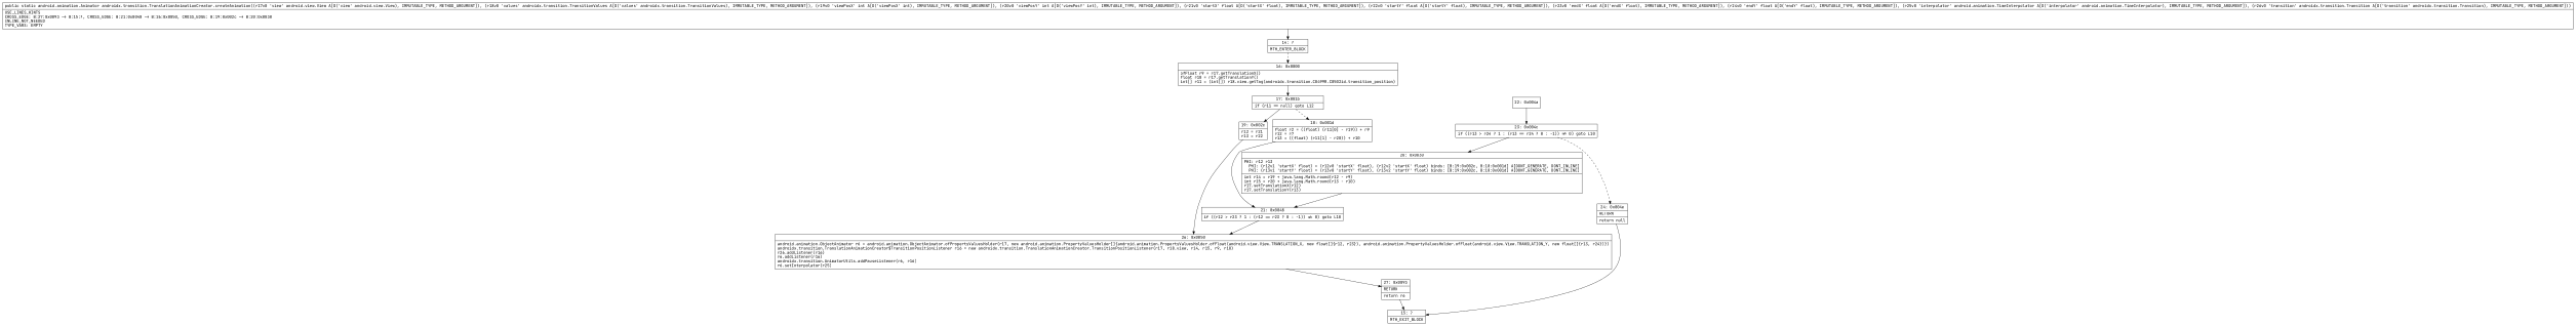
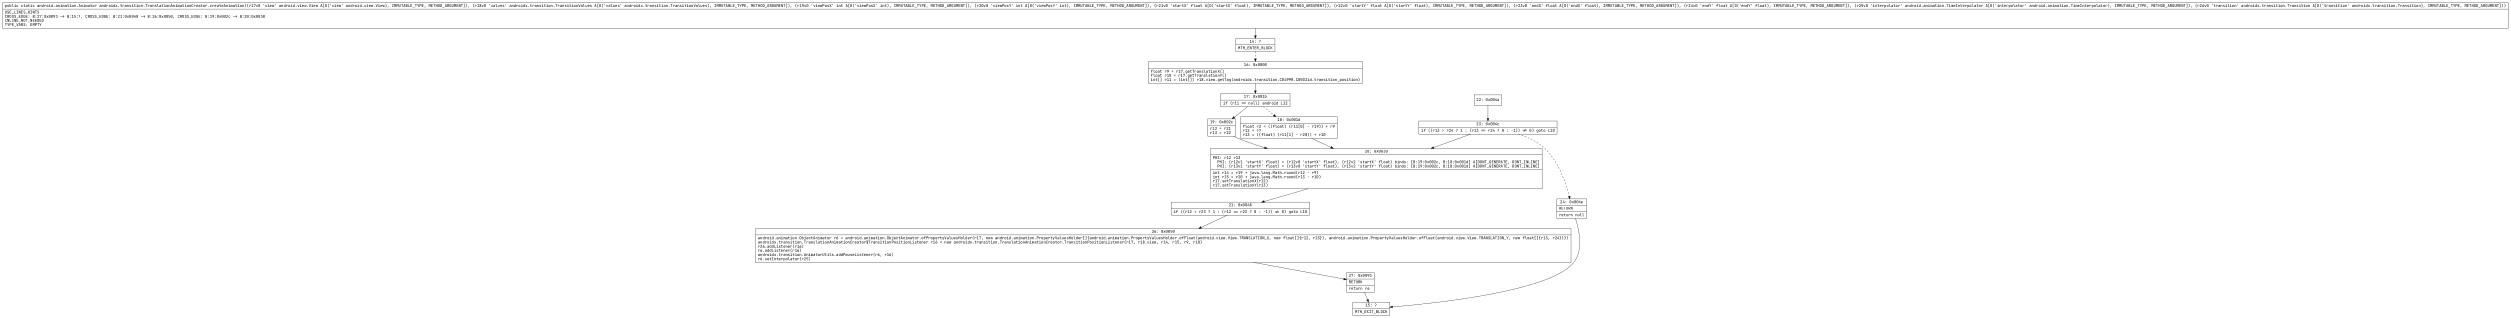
  digraph {
    fontname="JetBrains Mono"
    node [fontname="JetBrains Mono" shape=record]
    edge [fontname="JetBrains Mono"]
    n1 [label="{14\:\ ?|MTH_ENTER_BLOCK\l}"]
-   n2 [label="{16\:\ 0x0000|ofFloat r9 = r17.getTranslationX()\lfloat r10 = r17.getTranslationY()\lint[] r11 = (int[]) r18.view.getTag(androidx.transition.C0499R.C0502id.transition_position)\l}"]
-   n3 [label="{17\:\ 0x001b|if (r11 == null) goto L12\l}"]
+   n2 [label="{16\:\ 0x0000|float r9 = r17.getTranslationX()\lfloat r10 = r17.getTranslationY()\lint[] r11 = (int[]) r18.view.getTag(androidx.transition.C0499R.C0502id.transition_position)\l}"]
+   n3 [label="{17\:\ 0x001b|if (r11 == null) android L12\l}"]
    n4 [label="{18\:\ 0x001d|float r2 = ((float) (r11[0] \- r19)) + r9\lr12 = r7\lr13 = ((float) (r11[1] \- r20)) + r10\l}"]
    n5 [label="{19\:\ 0x002c|r12 = r21\lr13 = r22\l}"]
    n6 [label="{20\:\ 0x0030|PHI: r12 r13 \l  PHI: (r12v1 'startX' float) = (r12v0 'startX' float), (r12v2 'startX' float) binds: [B:19:0x002c, B:18:0x001d] A[DONT_GENERATE, DONT_INLINE]\l  PHI: (r13v1 'startY' float) = (r13v0 'startY' float), (r13v2 'startY' float) binds: [B:19:0x002c, B:18:0x001d] A[DONT_GENERATE, DONT_INLINE]\l|int r14 = r19 + java.lang.Math.round(r12 \- r9)\lint r15 = r20 + java.lang.Math.round(r13 \- r10)\lr17.setTranslationX(r12)\lr17.setTranslationY(r13)\l}"]
    n7 [label="{21\:\ 0x0048|if ((r12 \> r23 ? 1 : (r12 == r23 ? 0 : \-1)) != 0) goto L10\l}"]
    n8 [label="{26\:\ 0x0050|android.animation.ObjectAnimator r6 = android.animation.ObjectAnimator.ofPropertyValuesHolder(r17, new android.animation.PropertyValuesHolder[]\{android.animation.PropertyValuesHolder.ofFloat(android.view.View.TRANSLATION_X, new float[]\{r12, r23\}), android.animation.PropertyValuesHolder.ofFloat(android.view.View.TRANSLATION_Y, new float[]\{r13, r24\})\})\landroidx.transition.TranslationAnimationCreator$TransitionPositionListener r16 = new androidx.transition.TranslationAnimationCreator.TransitionPositionListener(r17, r18.view, r14, r15, r9, r10)\lr26.addListener(r16)\lr6.addListener(r16)\landroidx.transition.AnimatorUtils.addPauseListener(r6, r16)\lr6.setInterpolator(r25)\l}"]
    n9 [label="{22\:\ 0x004a}"]
    n10 [label="{23\:\ 0x004c|if ((r13 \> r24 ? 1 : (r13 == r24 ? 0 : \-1)) != 0) goto L10\l}"]
    n11 [label="{27\:\ 0x0093|RETURN\l|return r6\l}"]
    n12 [label="{24\:\ 0x004e|RETURN\l|return null\l}"]
    n13 [label="{15\:\ ?|MTH_EXIT_BLOCK\l}"]
    n14 [label="{public static android.animation.Animator androidx.transition.TranslationAnimationCreator.createAnimation((r17v0 'view' android.view.View A[D('view' android.view.View), IMMUTABLE_TYPE, METHOD_ARGUMENT]), (r18v0 'values' androidx.transition.TransitionValues A[D('values' androidx.transition.TransitionValues), IMMUTABLE_TYPE, METHOD_ARGUMENT]), (r19v0 'viewPosX' int A[D('viewPosX' int), IMMUTABLE_TYPE, METHOD_ARGUMENT]), (r20v0 'viewPosY' int A[D('viewPosY' int), IMMUTABLE_TYPE, METHOD_ARGUMENT]), (r21v0 'startX' float A[D('startX' float), IMMUTABLE_TYPE, METHOD_ARGUMENT]), (r22v0 'startY' float A[D('startY' float), IMMUTABLE_TYPE, METHOD_ARGUMENT]), (r23v0 'endX' float A[D('endX' float), IMMUTABLE_TYPE, METHOD_ARGUMENT]), (r24v0 'endY' float A[D('endY' float), IMMUTABLE_TYPE, METHOD_ARGUMENT]), (r25v0 'interpolator' android.animation.TimeInterpolator A[D('interpolator' android.animation.TimeInterpolator), IMMUTABLE_TYPE, METHOD_ARGUMENT]), (r26v0 'transition' androidx.transition.Transition A[D('transition' androidx.transition.Transition), IMMUTABLE_TYPE, METHOD_ARGUMENT]))  | USE_LINES_HINTS\lCROSS_EDGE: B:27:0x0093 \-\> B:15:?, CROSS_EDGE: B:21:0x0048 \-\> B:26:0x0050, CROSS_EDGE: B:19:0x002c \-\> B:20:0x0030\lINLINE_NOT_NEEDED\lTYPE_VARS: EMPTY\l}"]
    n1 -> n2 [style=dashed]
    n2 -> n3
    n3 -> n4 [style=dashed]
    n3 -> n5
-   n4 -> n7
-   n5 -> n8
+   n4 -> n6
+   n5 -> n6
    n6 -> n7
    n7 -> n8
    n8 -> n11
    n9 -> n10
    n10 -> n6
    n10 -> n12 [style=dashed]
    n11 -> n13
    n12 -> n13
    n14 -> n1
  }
